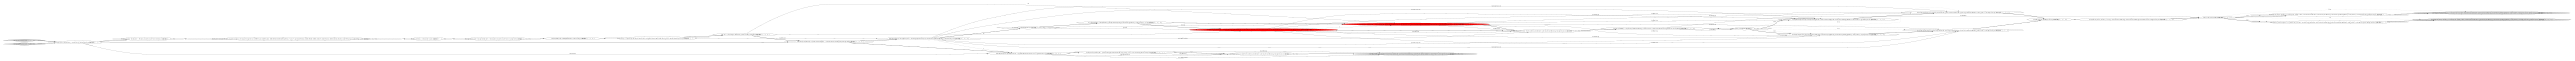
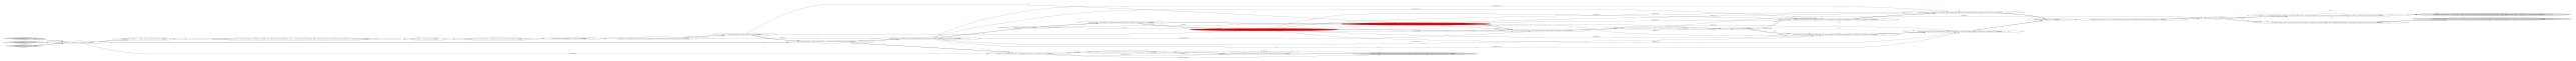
  digraph {
    fontname="Liberation Mono"
    rankdir=LR
    node [fillcolor=white fontname="Liberation Mono" shape=ellipse style=filled]
    edge [fontname="Liberation Mono" style=bold]
    n1 [label="routingTableBuilder.addAsNew(metaData.index(\"target\"))@@@8@@@['1', '1', '0']"]
    n2 [label="clusterState = ClusterState.builder(clusterState).routingTable(routingTableBuilder.build()).metaData(metaData).build()@@@9@@@['1', '1', '0']"]
    n3 [label="RoutingAllocation routingAllocation = new RoutingAllocation(null,clusterState.getRoutingNodes(),clusterState,null,0)@@@12@@@['1', '1', '0']"]
    n4 [label="Index idx = clusterState.metaData().index(\"target\").getIndex()@@@10@@@['1', '1', '0']"]
    n5 [label="ShardRouting shardRouting = TestShardRouting.newShardRouting(\"non-resize\",0,null,true,ShardRoutingState.UNASSIGNED)@@@6@@@['0', '0', '1']"]
    n6 [fillcolor=lightgray label="assertEquals(Decision.ALWAYS,resizeAllocationDecider.canAllocate(shardRouting,clusterState.getRoutingNodes().node(\"node1\"),routingAllocation))@@@8@@@['0', '0', '1']"]
    n7 [label="assertEquals(Decision.ALWAYS,resizeAllocationDecider.canAllocate(shardRouting,routingAllocation))@@@7@@@['0', '0', '1']"]
    n8 [label="String allowedNode = clusterState.getRoutingTable().index(\"source\").shard(sourceShardId).primaryShard().currentNodeId()@@@17@@@['1', '1', '0']"]
    n9 [label="\"node1\".equals(allowedNode)@@@18@@@['1', '1', '0']" shape=diamond]
    n10 [label="\"node1\".equals(allowedNode)@@@28@@@['1', '1', '0']" shape=diamond]
    n11 [label="assertEquals(Decision.NO,resizeAllocationDecider.canAllocate(shardRouting,clusterState.getRoutingNodes().node(\"node1\"),routingAllocation))@@@23@@@['1', '1', '0']"]
    n12 [label="assertEquals(Decision.YES,resizeAllocationDecider.canAllocate(shardRouting,clusterState.getRoutingNodes().node(\"node2\"),routingAllocation))@@@24@@@['1', '1', '0']"]
    n13 [label="assertEquals(Decision.NO,resizeAllocationDecider.canAllocate(shardRouting,clusterState.getRoutingNodes().node(\"node2\"),routingAllocation))@@@20@@@['1', '1', '0']"]
    n14 [label="assertEquals(Decision.YES,resizeAllocationDecider.canAllocate(shardRouting,clusterState.getRoutingNodes().node(\"node1\"),routingAllocation))@@@19@@@['1', '1', '0']"]
    n15 [label="assertEquals(\"source primary is allocated on another node\",resizeAllocationDecider.canAllocate(shardRouting,clusterState.getRoutingNodes().node(\"node1\"),routingAllocation).getExplanation())@@@33@@@['1', '1', '0']"]
    n16 [fillcolor=lightgray label="assertEquals(\"source primary is allocated on this node\",resizeAllocationDecider.canAllocate(shardRouting,clusterState.getRoutingNodes().node(\"node2\"),routingAllocation).getExplanation())@@@34@@@['1', '1', '0']"]
    n17 [label="assertEquals(\"source primary is allocated on this node\",resizeAllocationDecider.canAllocate(shardRouting,clusterState.getRoutingNodes().node(\"node1\"),routingAllocation).getExplanation())@@@29@@@['1', '1', '0']"]
    n18 [fillcolor=lightgray label="assertEquals(\"source primary is allocated on another node\",resizeAllocationDecider.canAllocate(shardRouting,clusterState.getRoutingNodes().node(\"node2\"),routingAllocation).getExplanation())@@@30@@@['1', '1', '0']"]
    n19 [label="int sourceShardId = IndexMetaData.selectSplitShard(shardId,clusterState.metaData().index(\"source\"),4).id()@@@14@@@['1', '1', '0']"]
    n20 [fillcolor=red label="ShardRouting shardRouting = TestShardRouting.newShardRouting(new ShardId(idx,shardId),null,true,RecoverySource.LocalShardsRecoverySource.INSTANCE,ShardRoutingState.UNASSIGNED)@@@15@@@['1', '0', '0']"]
    n21 [fillcolor=red label="ShardRouting shardRouting = TestShardRouting.newShardRouting(new ShardId(idx,shardId),null,true,ShardRoutingState.UNASSIGNED,RecoverySource.LocalShardsRecoverySource.INSTANCE)@@@15@@@['0', '1', '0']"]
    n22 [label="assertEquals(Decision.YES,resizeAllocationDecider.canAllocate(shardRouting,routingAllocation))@@@16@@@['1', '1', '0']"]
    n23 [label="ResizeAllocationDecider resizeAllocationDecider = new ResizeAllocationDecider(Settings.EMPTY)@@@4@@@['1', '1', '1']"]
    n24 [label="RoutingAllocation routingAllocation = new RoutingAllocation(null,null,clusterState,null,0)@@@5@@@['0', '0', '1']"]
    n25 [label="int shardId = randomIntBetween(0,3)@@@13@@@['1', '1', '0']" shape=diamond]
    n26 [label="ClusterState clusterState = createInitialClusterState(true)@@@3@@@['1', '1', '1']"]
    n27 [label="MetaData.Builder metaBuilder = MetaData.builder(clusterState.metaData())@@@4@@@['1', '1', '0']"]
    n28 [label="metaBuilder.put(IndexMetaData.builder(\"target\").settings(settings(Version.CURRENT).put(IndexMetaData.INDEX_RESIZE_SOURCE_NAME.getKey(),\"source\").put(IndexMetaData.INDEX_RESIZE_SOURCE_UUID_KEY,IndexMetaData.INDEX_UUID_NA_VALUE)).numberOfShards(4).numberOfReplicas(0))@@@5@@@['1', '1', '0']"]
    n29 [fillcolor=lightgray label="testSourcePrimaryActive['0', '1', '0']" shape=diamond]
    n30 [label="routingAllocation.debugDecision(true)@@@26@@@['1', '1', '0']"]
    n31 [label="assertEquals(\"source primary is active\",resizeAllocationDecider.canAllocate(shardRouting,routingAllocation).getExplanation())@@@27@@@['1', '1', '0']"]
    n32 [fillcolor=lightgray label="testSourcePrimaryActive['1', '0', '0']" shape=diamond]
    n33 [label="RoutingTable.Builder routingTableBuilder = RoutingTable.builder(clusterState.routingTable())@@@7@@@['1', '1', '0']"]
    n34 [label="MetaData metaData = metaBuilder.build()@@@6@@@['1', '1', '0']"]
+   n35 [fillcolor=lightgray label="testNonResizeRouting['0', '0', '1']" shape=diamond]
    n1 -> n2
    n2 -> n3 [label=clusterState style=solid]
    n2 -> n4
    n3 -> n11 [label=routingAllocation style=solid]
    n3 -> n12 [label=routingAllocation style=solid]
    n3 -> n13 [label=routingAllocation style=solid]
    n3 -> n14 [label=routingAllocation style=solid]
    n3 -> n22 [label=routingAllocation style=solid]
    n3 -> n24 [label=0 style=dashed]
    n3 -> n25
    n4 -> n20 [label=idx style=solid]
    n4 -> n21 [label=idx style=solid]
    n4 -> n23
    n5 -> n6 [label=shardRouting style=solid]
    n5 -> n7
    n5 -> n7 [label=shardRouting style=solid]
    n7 -> n6
    n8 -> n9
    n8 -> n9 [label=allowedNode style=solid]
    n8 -> n10 [label=allowedNode style=solid]
    n9 -> n11
    n9 -> n11 [label=false style=dotted]
    n9 -> n12 [label=false style=dotted]
    n9 -> n13 [label=true style=dotted]
    n9 -> n14
    n9 -> n14 [label=true style=dotted]
    n10 -> n15 [label=false style=dotted]
    n10 -> n15
    n10 -> n16 [label=false style=dotted]
    n10 -> n17 [label=true style=dotted]
    n10 -> n17
    n10 -> n18 [label=true style=dotted]
    n11 -> n12
    n12 -> n30
    n13 -> n30
    n14 -> n13
    n15 -> n16
    n17 -> n18
    n19 -> n20
    n19 -> n21
    n20 -> n11 [label=shardRouting style=solid]
    n20 -> n12 [label=shardRouting style=solid]
    n20 -> n13 [label=shardRouting style=solid]
    n20 -> n14 [label=shardRouting style=solid]
    n20 -> n21 [label=0 style=dashed]
    n20 -> n22
    n20 -> n22 [label=shardRouting style=solid]
    n21 -> n11 [label=shardRouting style=solid]
    n21 -> n12 [label=shardRouting style=solid]
    n21 -> n13 [label=shardRouting style=solid]
    n21 -> n14 [label=shardRouting style=solid]
    n21 -> n22
    n21 -> n22 [label=shardRouting style=solid]
    n22 -> n8
    n23 -> n3
    n23 -> n24
    n24 -> n5
    n24 -> n6 [label=routingAllocation style=solid]
    n24 -> n7 [label=routingAllocation style=solid]
    n25 -> n19
    n25 -> n20 [label=shardId style=solid]
    n25 -> n21 [label=shardId style=solid]
    n26 -> n23
    n26 -> n24 [label=clusterState style=solid]
    n26 -> n27
    n27 -> n28
    n28 -> n34
    n29 -> n26
    n30 -> n31
    n31 -> n10
    n32 -> n26
    n33 -> n1
    n34 -> n33
+   n35 -> n26
  }
